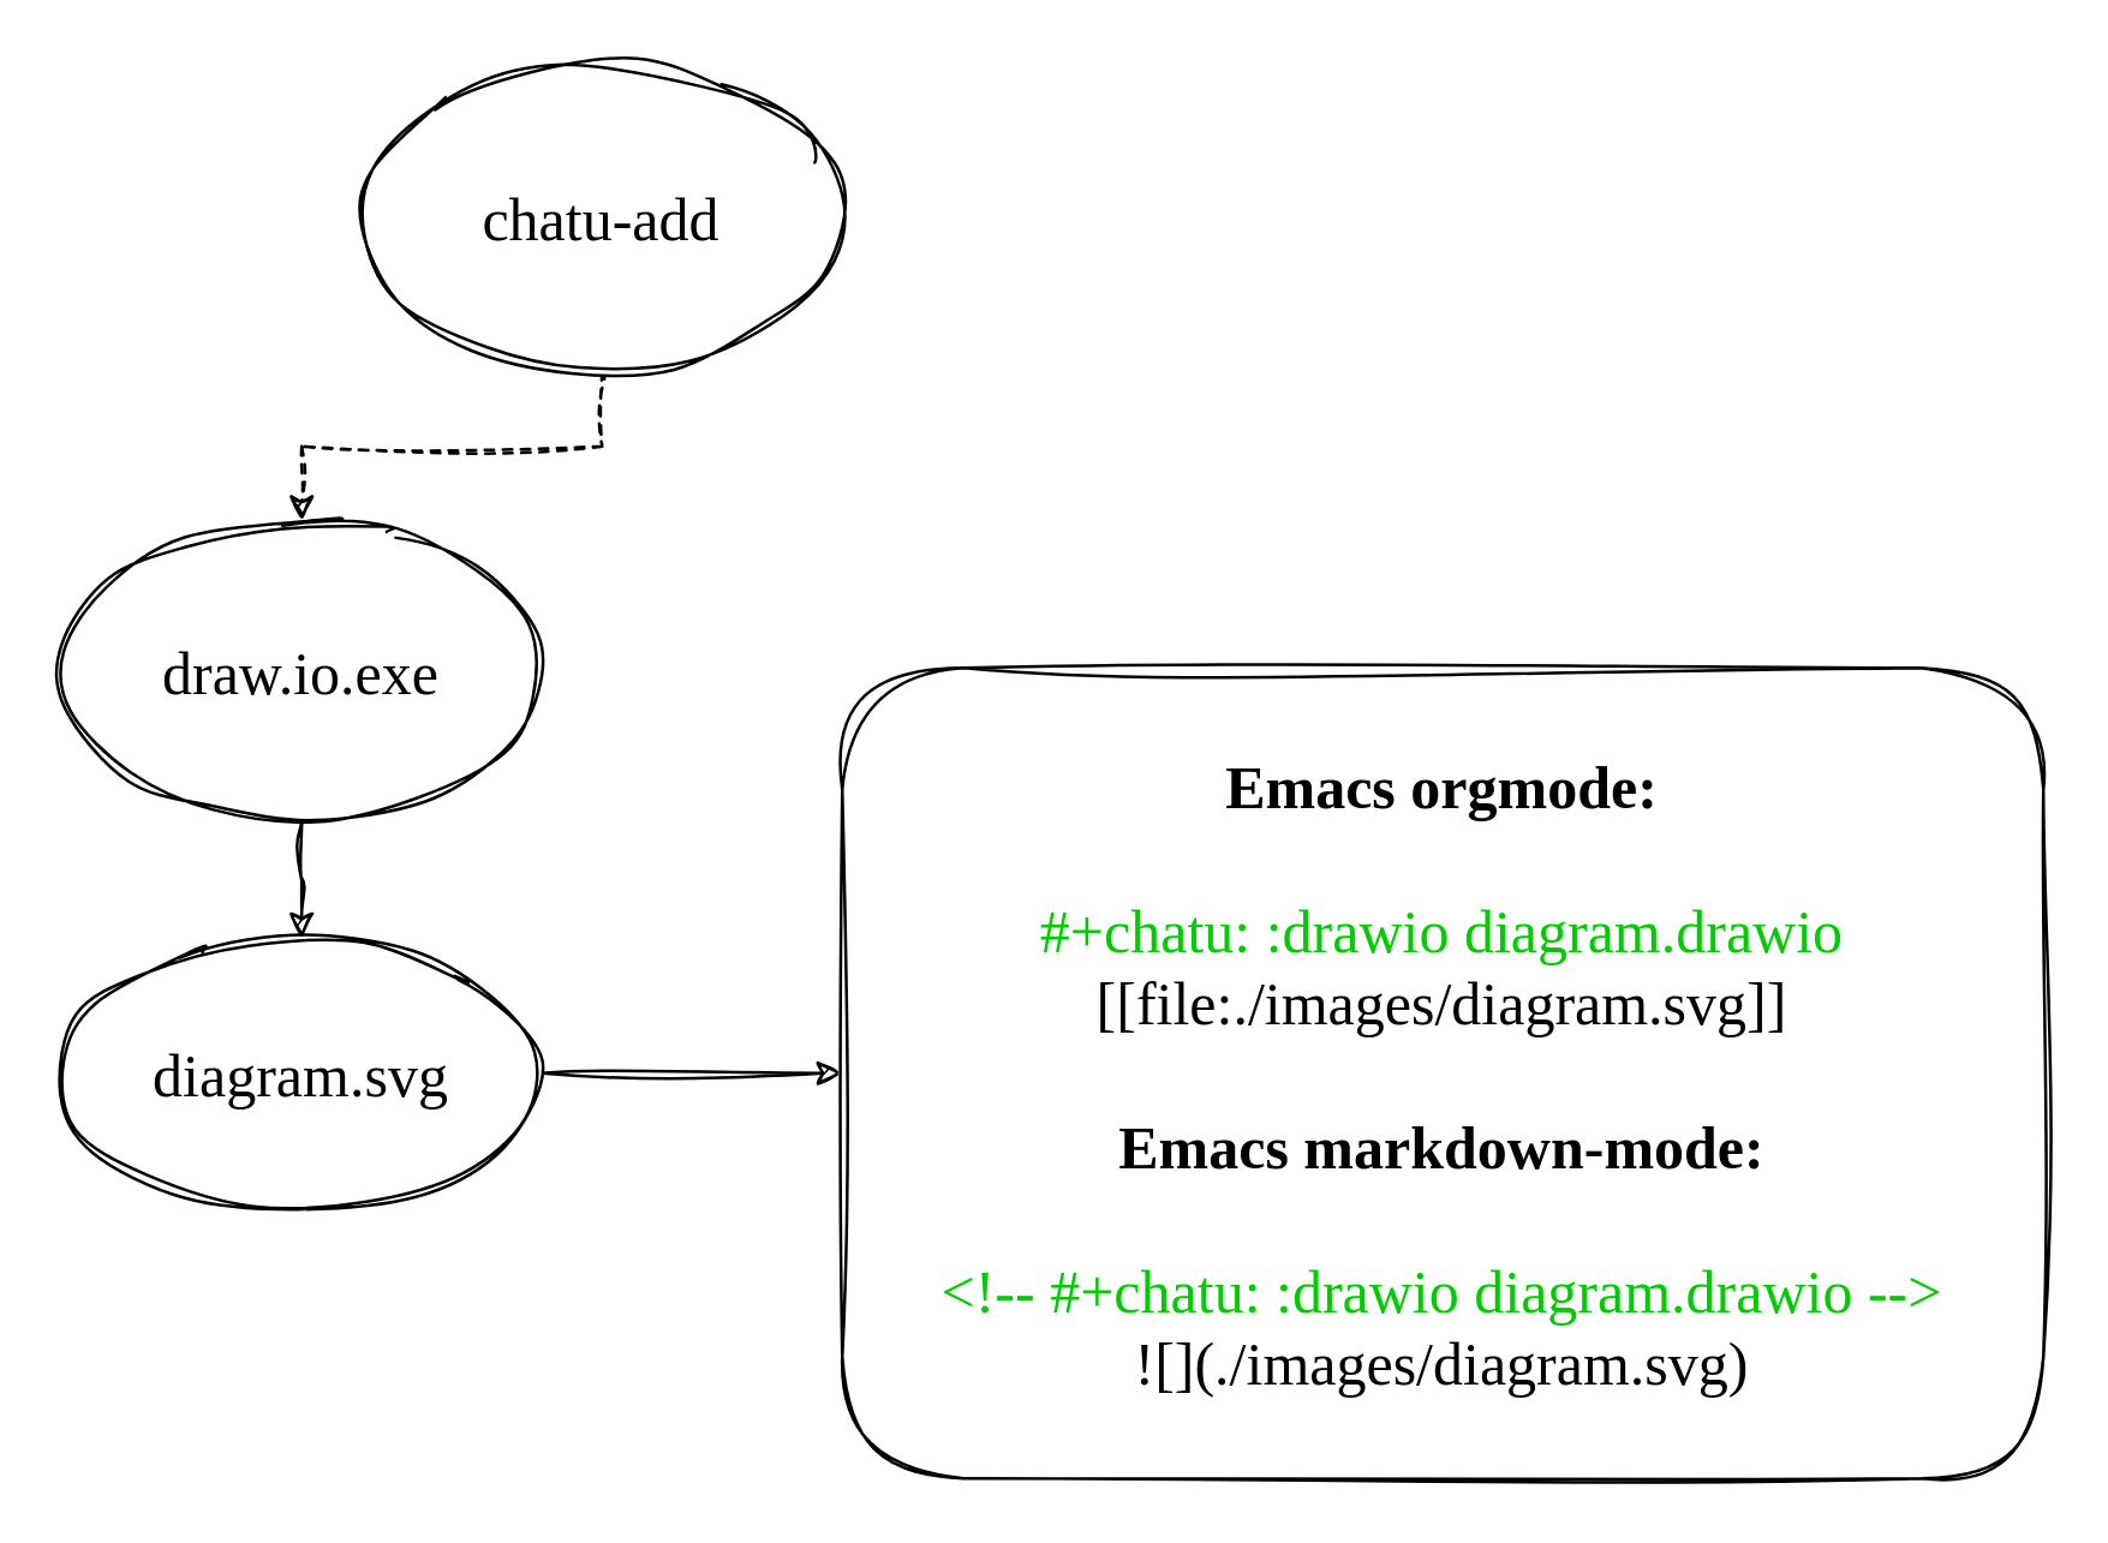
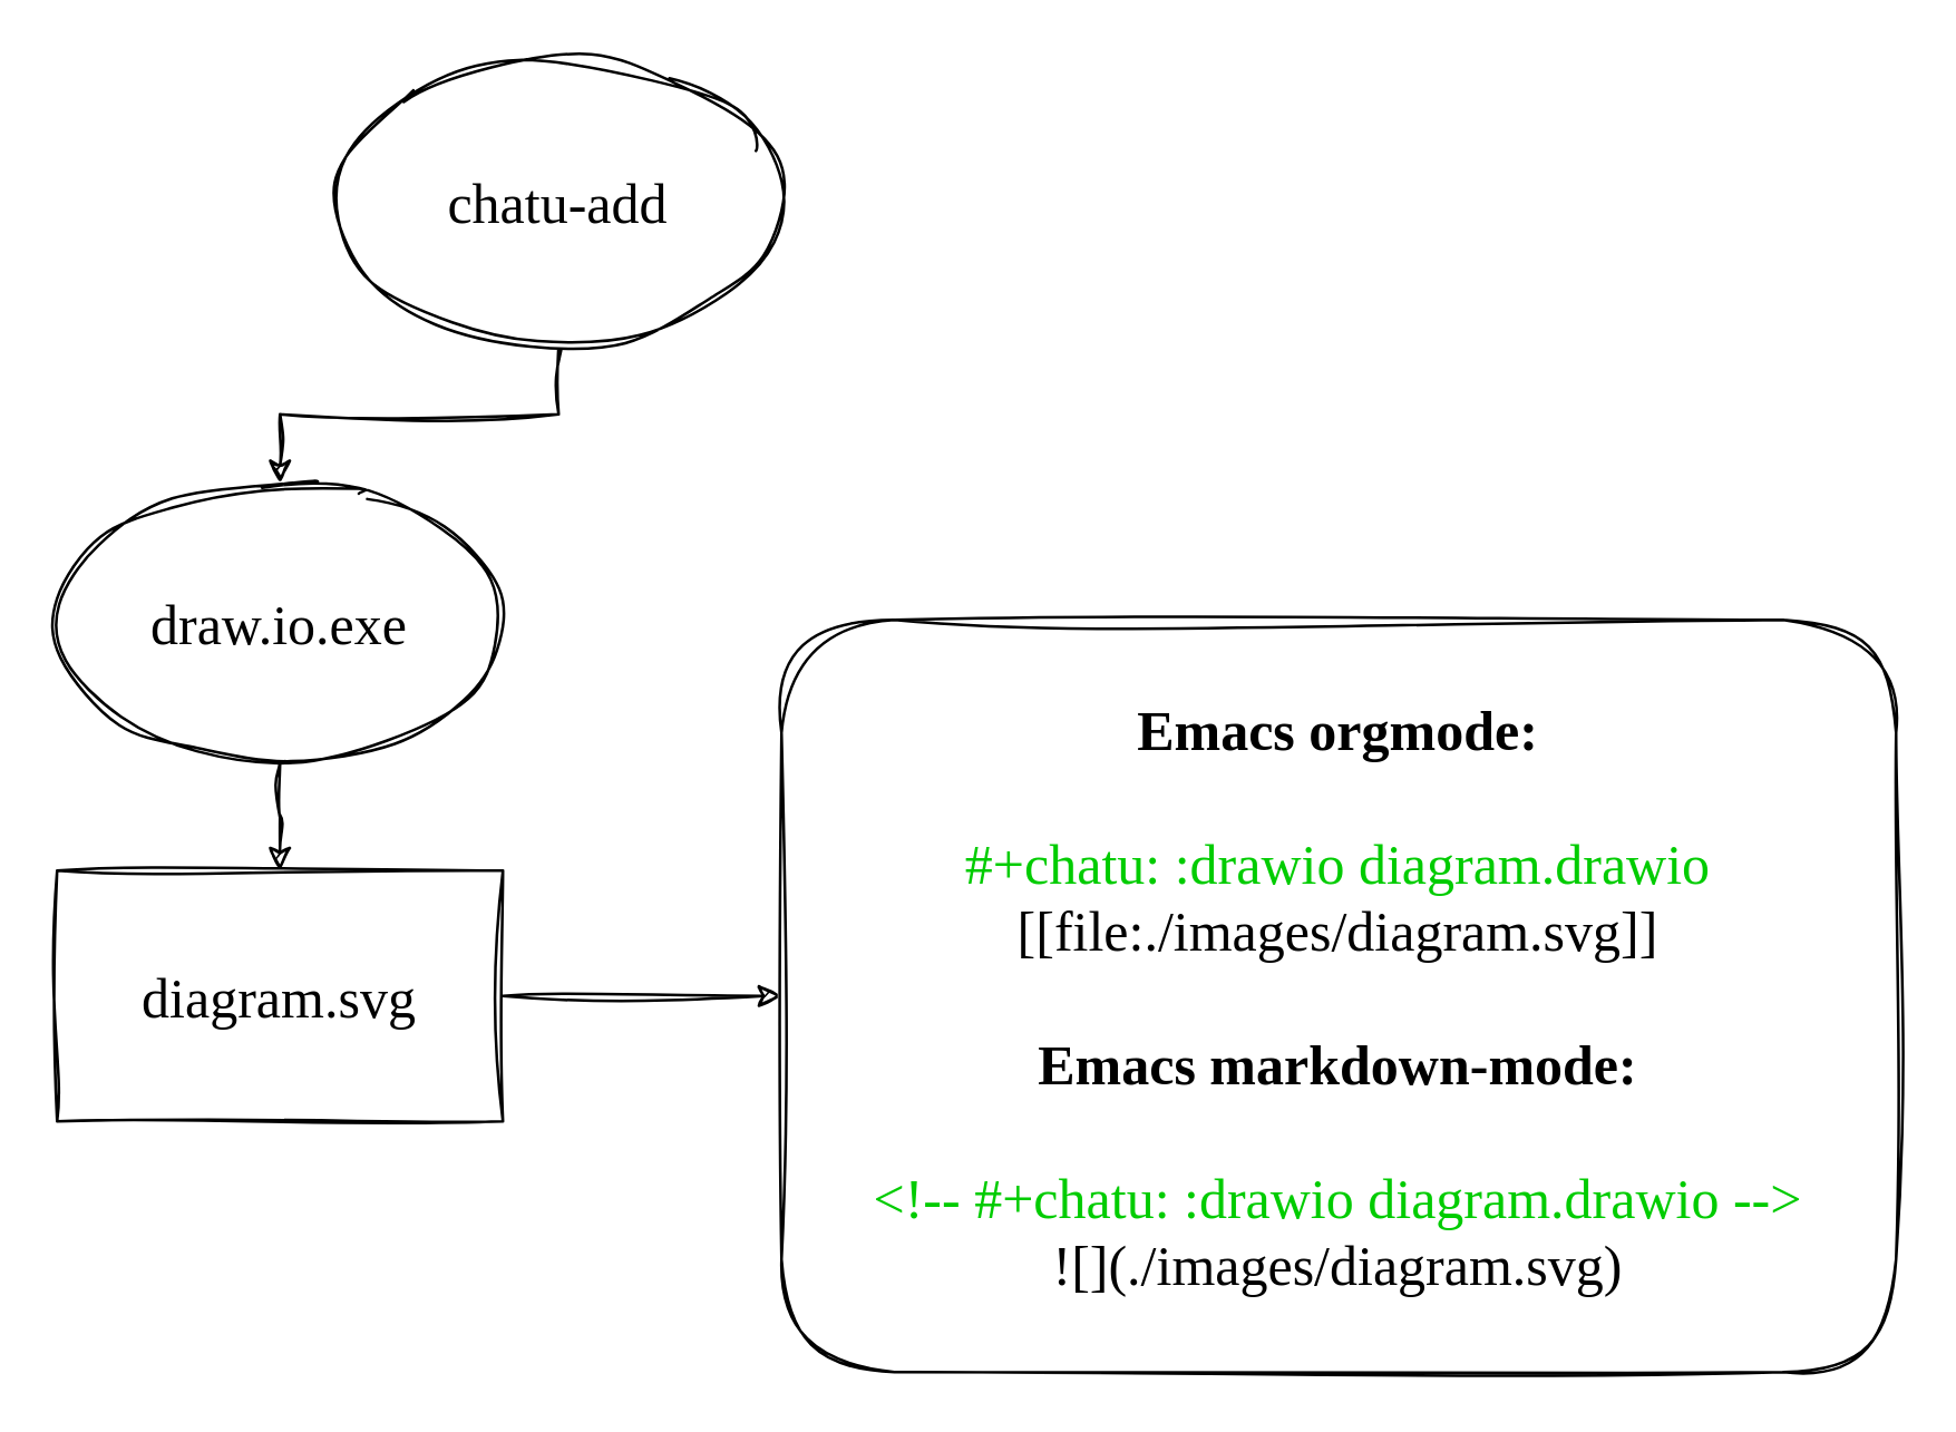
  <mxCell id="0" />
  <mxCell id="1" parent="0" />
- <mxCell id="2" style="edgeStyle=orthogonalEdgeStyle;rounded=0;sketch=1;hachureGap=4;jiggle=2;curveFitting=1;orthogonalLoop=1;jettySize=auto;html=1;fontFamily=Architects Daughter;fontSource=https%3A%2F%2Ffonts.googleapis.com%2Fcss%3Ffamily%3DArchitects%2BDaughter;fontSize=16;dashed=1;" edge="1" parent="1" source="3" target="8"><mxGeometry relative="1" as="geometry" /></mxCell>
+ <mxCell id="2" style="edgeStyle=orthogonalEdgeStyle;rounded=0;sketch=1;hachureGap=4;jiggle=2;curveFitting=1;orthogonalLoop=1;jettySize=auto;html=1;fontFamily=Architects Daughter;fontSource=https%3A%2F%2Ffonts.googleapis.com%2Fcss%3Ffamily%3DArchitects%2BDaughter;fontSize=16;" edge="1" parent="1" source="3" target="8"><mxGeometry relative="1" as="geometry" /></mxCell>
  <mxCell id="3" value="chatu-add&lt;br&gt;" style="ellipse;whiteSpace=wrap;html=1;sketch=1;hachureGap=4;jiggle=2;curveFitting=1;fontFamily=Architects Daughter;fontSource=https%3A%2F%2Ffonts.googleapis.com%2Fcss%3Ffamily%3DArchitects%2BDaughter;fontSize=20;" parent="1" vertex="1"><mxGeometry x="120" y="20.75" width="160" height="102.5" as="geometry" /></mxCell>
  <mxCell id="4" style="edgeStyle=orthogonalEdgeStyle;rounded=0;sketch=1;hachureGap=4;jiggle=2;curveFitting=1;orthogonalLoop=1;jettySize=auto;html=1;entryX=0;entryY=0.5;entryDx=0;entryDy=0;fontFamily=Architects Daughter;fontSource=https%3A%2F%2Ffonts.googleapis.com%2Fcss%3Ffamily%3DArchitects%2BDaughter;fontSize=16;" parent="1" source="5" target="6" edge="1"><mxGeometry relative="1" as="geometry" /></mxCell>
- <mxCell id="5" value="diagram.svg" style="ellipse;whiteSpace=wrap;html=1;sketch=1;hachureGap=4;jiggle=2;curveFitting=1;fontFamily=Architects Daughter;fontSize=20;fontSource=https%3A%2F%2Ffonts.googleapis.com%2Fcss%3Ffamily%3DArchitects%2BDaughter;fontStyle=0;" parent="1" vertex="1"><mxGeometry x="20" y="312" width="160" height="90" as="geometry" /></mxCell>
+ <mxCell id="5" value="diagram.svg" style="rounded=0;whiteSpace=wrap;html=1;sketch=1;hachureGap=4;jiggle=2;curveFitting=1;fontFamily=Architects Daughter;fontSize=20;fontSource=https%3A%2F%2Ffonts.googleapis.com%2Fcss%3Ffamily%3DArchitects%2BDaughter;fontStyle=0" parent="1" vertex="1"><mxGeometry x="20" y="312" width="160" height="90" as="geometry" /></mxCell>
  <mxCell id="6" value="&lt;b&gt;Emacs&amp;nbsp;orgmode:&lt;br&gt;&lt;/b&gt;&lt;br&gt;&lt;font color=&quot;#00cc00&quot;&gt;#+chatu: :drawio diagram.drawio&lt;br&gt;&lt;/font&gt;[[file:./images/diagram.svg]]&lt;br&gt;&lt;br&gt;&lt;b&gt;Emacs markdown-mode:&lt;br&gt;&lt;br&gt;&lt;/b&gt;&lt;font color=&quot;#00cc00&quot;&gt;&amp;lt;!-- #+chatu: :drawio diagram.drawio --&amp;gt;&lt;br style=&quot;border-color: var(--border-color);&quot;&gt;&lt;/font&gt;![](./images/diagram.svg)" style="rounded=1;whiteSpace=wrap;html=1;sketch=1;hachureGap=4;jiggle=2;curveFitting=1;fontFamily=Architects Daughter;fontSource=https%3A%2F%2Ffonts.googleapis.com%2Fcss%3Ffamily%3DArchitects%2BDaughter;fontSize=20;" parent="1" vertex="1"><mxGeometry x="280" y="222" width="400" height="270" as="geometry" /></mxCell>
  <mxCell id="7" style="edgeStyle=orthogonalEdgeStyle;rounded=0;sketch=1;hachureGap=4;jiggle=2;curveFitting=1;orthogonalLoop=1;jettySize=auto;html=1;fontFamily=Architects Daughter;fontSource=https%3A%2F%2Ffonts.googleapis.com%2Fcss%3Ffamily%3DArchitects%2BDaughter;fontSize=16;" edge="1" parent="1" source="8" target="5"><mxGeometry relative="1" as="geometry" /></mxCell>
  <mxCell id="8" value="draw.io.exe" style="ellipse;whiteSpace=wrap;html=1;sketch=1;hachureGap=4;jiggle=2;curveFitting=1;fontFamily=Architects Daughter;fontSource=https%3A%2F%2Ffonts.googleapis.com%2Fcss%3Ffamily%3DArchitects%2BDaughter;fontSize=20;" vertex="1" parent="1"><mxGeometry x="20" y="173" width="160" height="100" as="geometry" /></mxCell>
